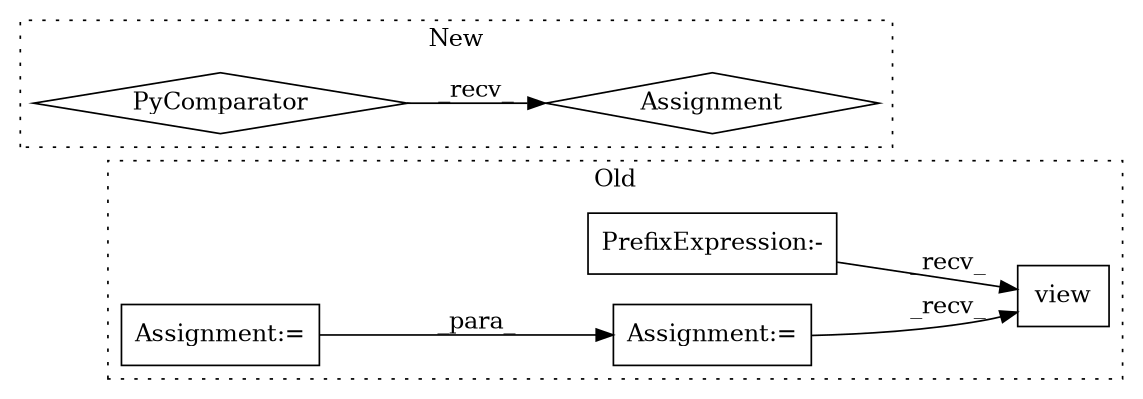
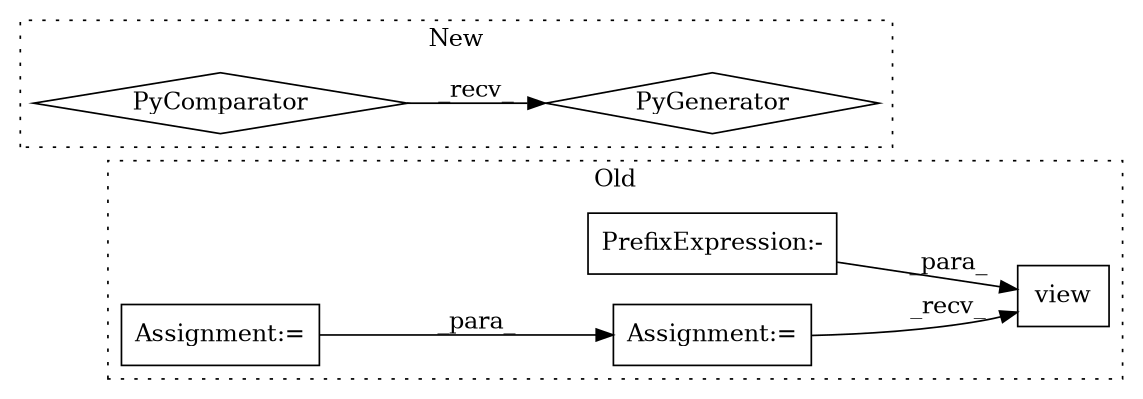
  digraph {
    rankdir=LR
    node [a=7 shape=box]
    n1 [a=32 l="5,1" label=view s="4367,4374"]
    n2 [l=24 label="Assignment:=" s=4433]
    n3 [a=38 l=1 label="PrefixExpression:-" s=4372]
    n4 [l=12 label="Assignment:=" s=4167]
-   n5 [a=107 l=138 label=Assignment s=4124 shape=diamond]
+   n5 [a=107 l=138 label=PyGenerator s=4124 shape=diamond]
    n6 [a=113 l=43 label=PyComparator s=4213 shape=diamond]
    subgraph cluster_1 {
      label=Old
      style=dotted
      n1
      n2
      n3
      n4
    }
    subgraph cluster_2 {
      label=New
      style=dotted
      n5
      n6
    }
    n2 -> n1 [label=_recv_]
-   n3 -> n1 [label=_recv_]
+   n3 -> n1 [label=_para_]
    n4 -> n2 [label=_para_]
    n6 -> n5 [label=_recv_]
  }
